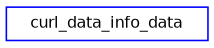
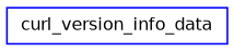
  digraph {
    rankdir=LR
-   n1 [color=blue fillcolor=white fontname=Helvetica fontsize=10 height=0.2 label=curl_data_info_data shape=record style=filled width=0.4]
+   n1 [color=blue fillcolor=white fontname=Helvetica fontsize=10 height=0.2 label=curl_version_info_data shape=record style=filled width=0.4]
  }
